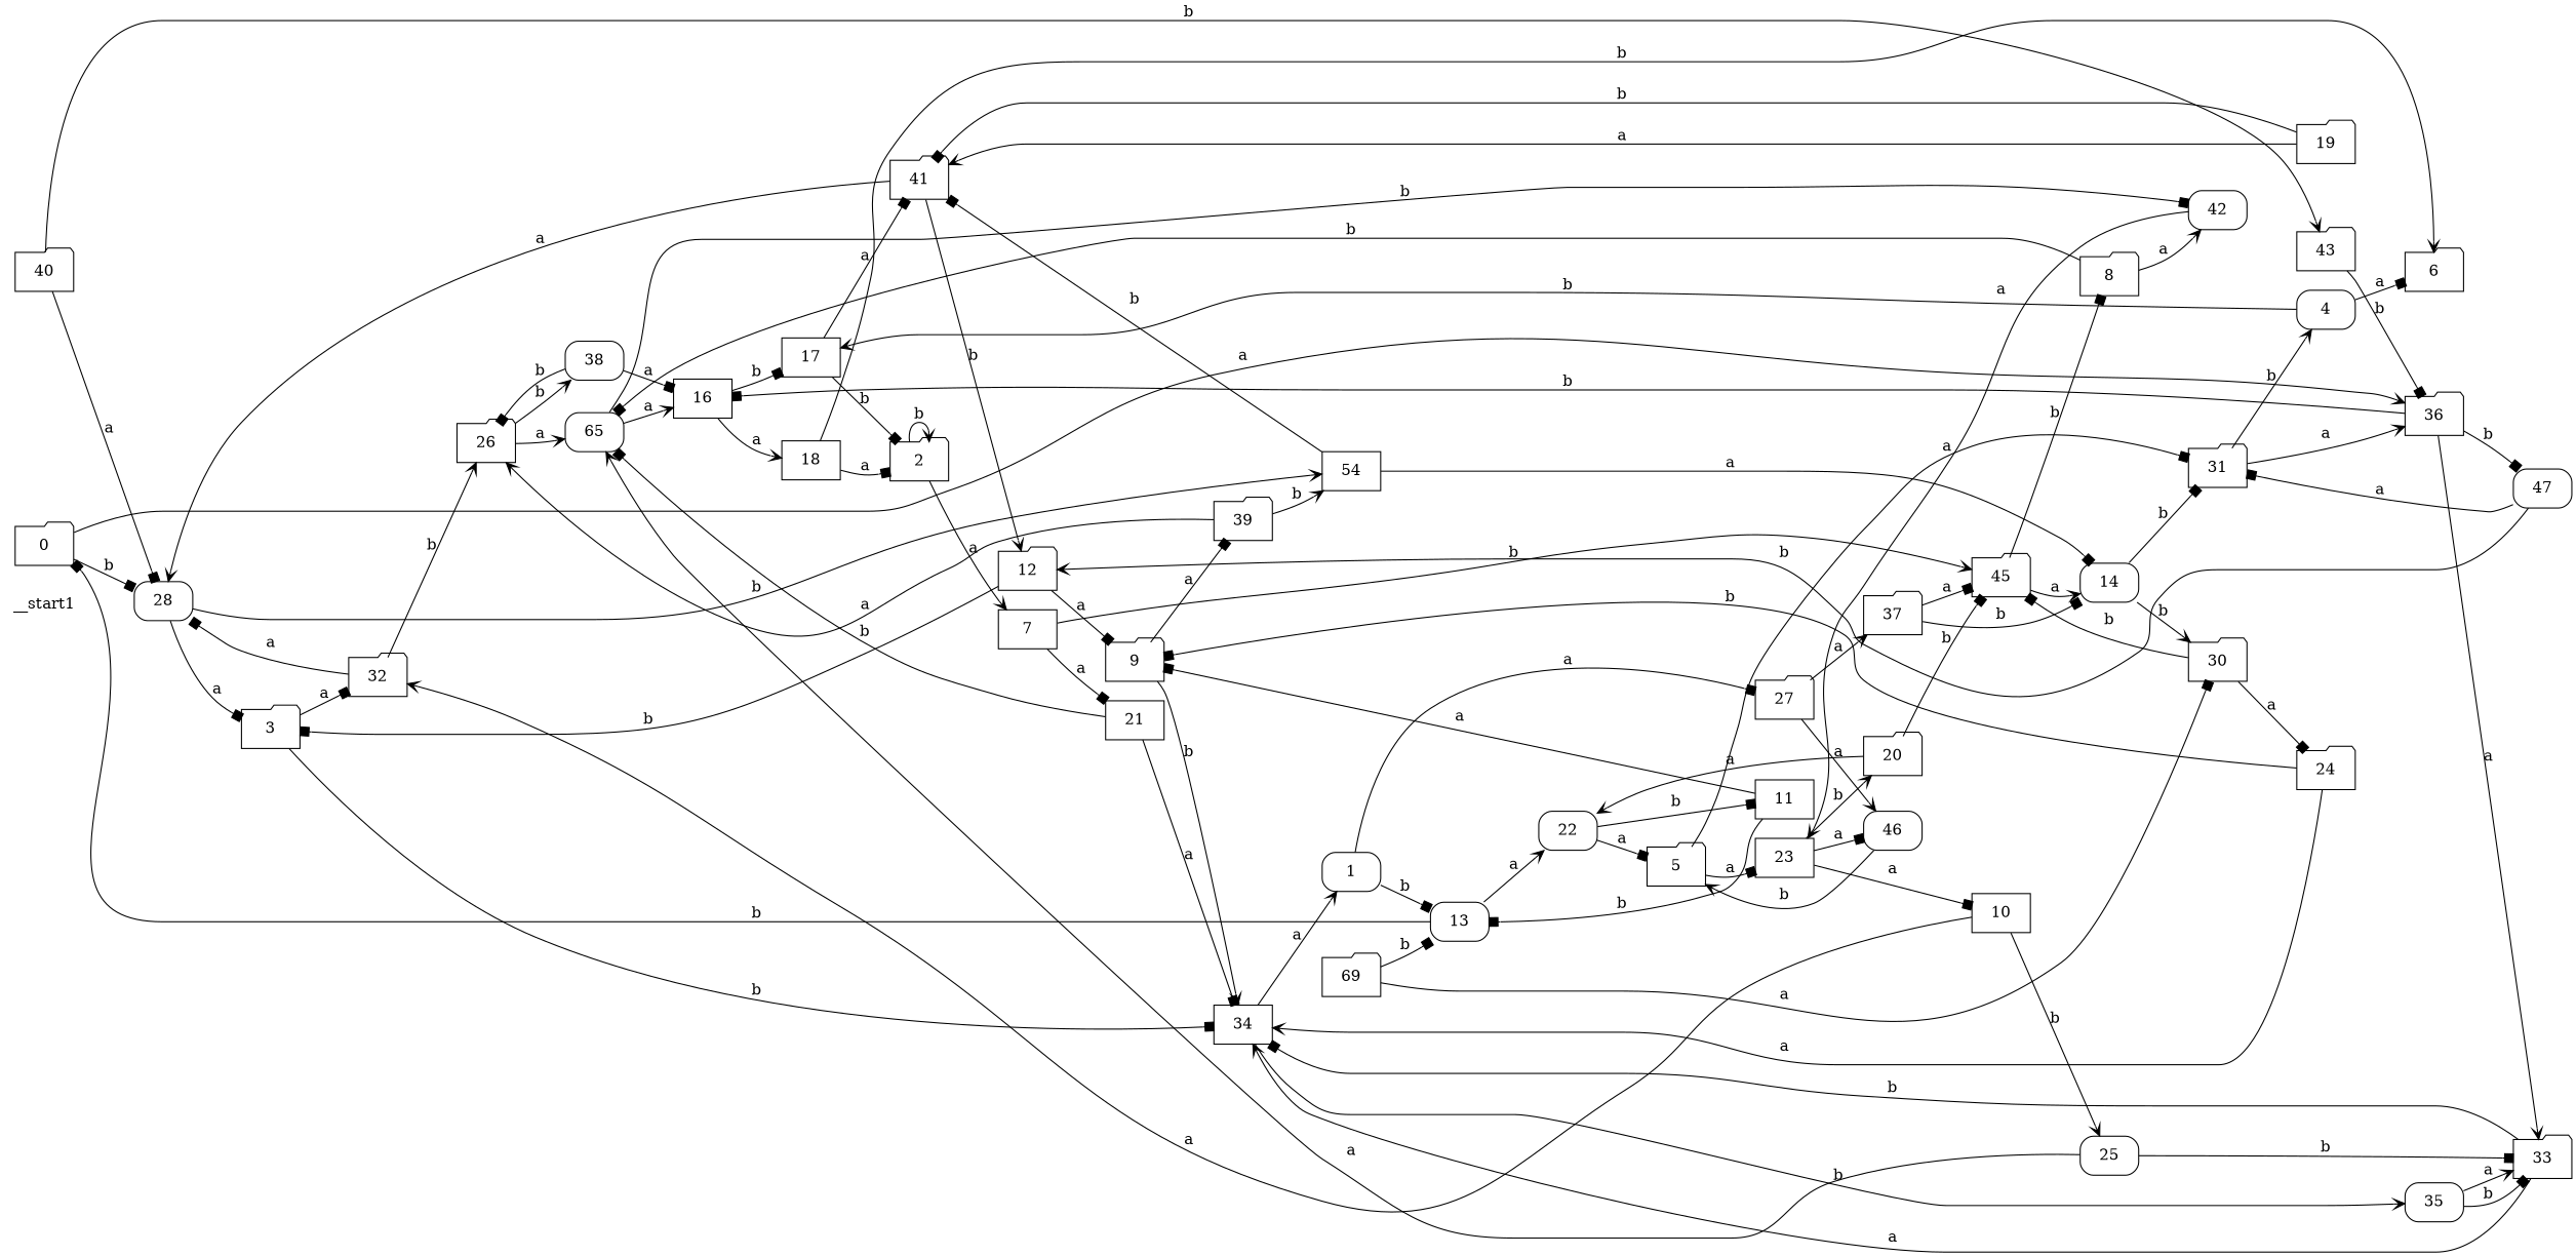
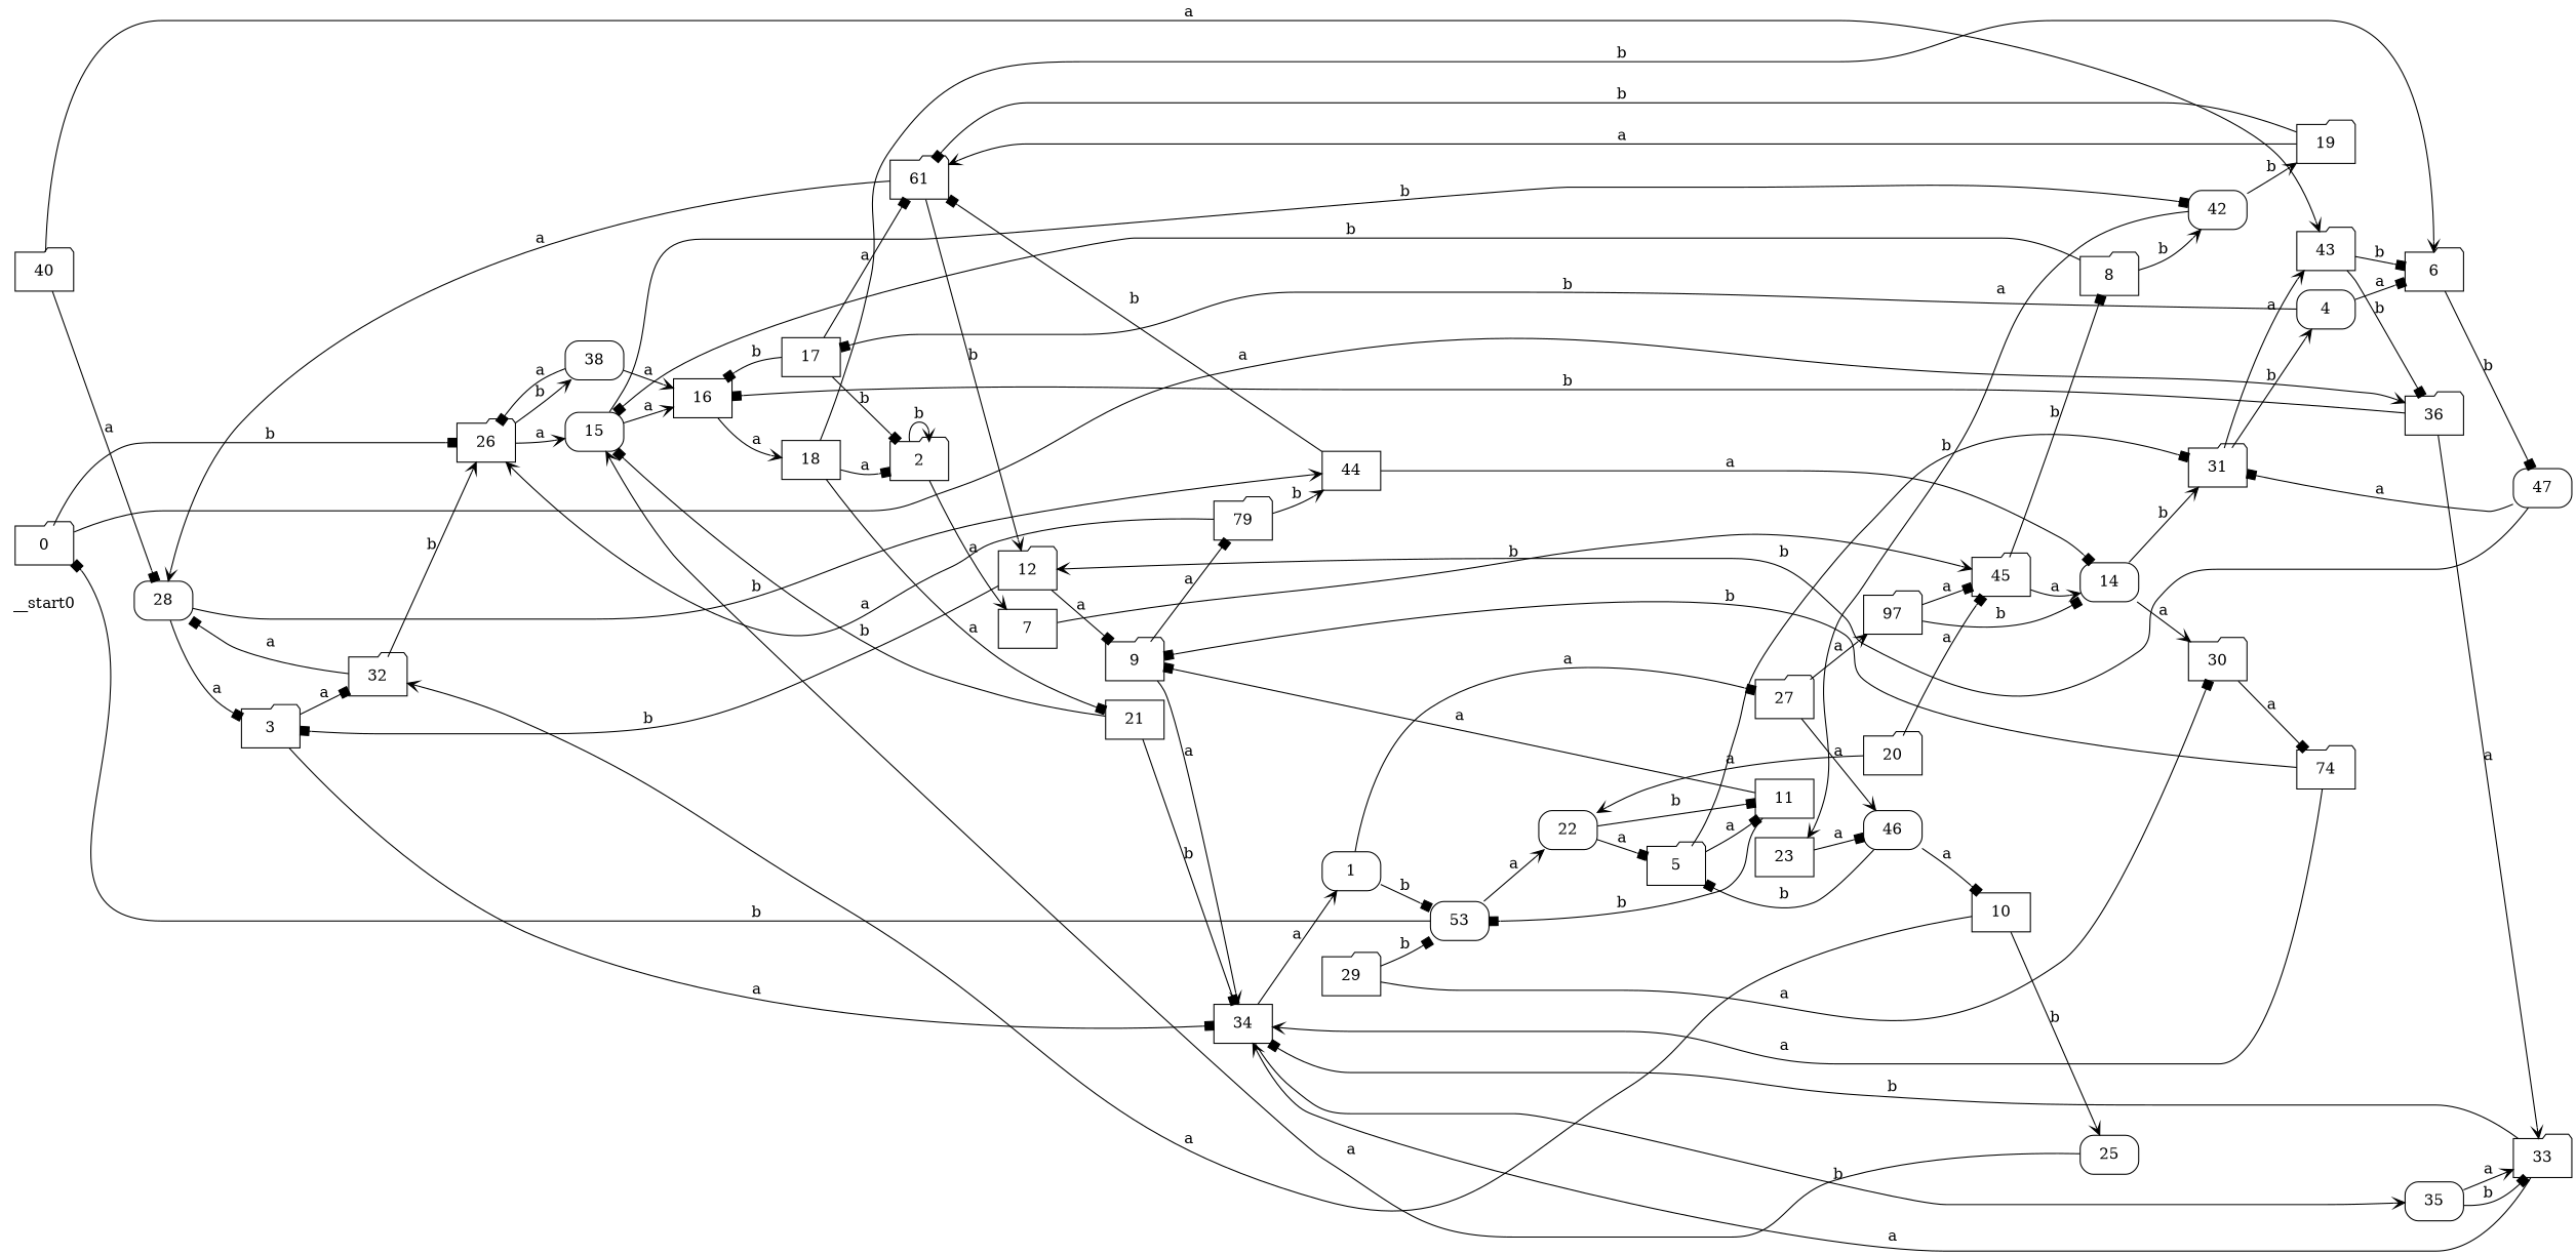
  digraph {
    rankdir=LR
    node [shape=folder color=black fillcolor=white style=filled]
    edge [arrowhead=box]
-   __start0 [shape=none label=__start1 color="" fillcolor="" style=""]
+   __start0 [shape=none color="" fillcolor="" style=""]
    n2 [label=0]
    n3 [label=28 shape=box style="rounded,filled"]
    n4 [label=36 style="rounded,filled"]
    n5 [label=3 style="rounded,filled"]
-   n6 [label=54 shape=box]
+   n6 [label=44 shape=box]
    n7 [label=16 shape=box]
    n8 [label=33]
    n9 [label=1 shape=box style="rounded,filled"]
-   n10 [label=13 shape=box style="rounded,filled"]
+   n10 [label=53 shape=box style="rounded,filled"]
    n11 [label=27]
    n12 [label=22 shape=box style="rounded,filled"]
    n13 [label=46 shape=box style="rounded,filled"]
-   n14 [label=37]
+   n14 [label=97]
    n15 [label=2]
    n16 [label=7 shape=box]
    n17 [label=21 shape=box]
    n18 [label=45]
    n19 [label=32]
    n20 [label=34 shape=box]
    n21 [label=26]
    n22 [label=35 shape=box style="rounded,filled"]
    n23 [label=4 shape=box style="rounded,filled"]
    n24 [label=6 style="rounded,filled"]
    n25 [label=17 shape=box]
    n26 [label=47 shape=box style="rounded,filled"]
-   n27 [label=41]
+   n27 [label=61]
    n28 [label=5 style="rounded,filled"]
    n29 [label=23 shape=box]
    n30 [label=31 style="rounded,filled"]
    n31 [label=20]
-   n32 [label=65 shape=box style="rounded,filled"]
+   n32 [label=15 shape=box style="rounded,filled"]
    n33 [label=38 shape=box style="rounded,filled"]
    n34 [label=12 style="rounded,filled"]
    n35 [label=8]
    n36 [label=14 shape=box style="rounded,filled"]
    n37 [label=42 shape=box style="rounded,filled"]
    n38 [label=19]
    n39 [label=9]
-   n40 [label=39 style="rounded,filled"]
+   n40 [label=79 style="rounded,filled"]
    n41 [label=10 shape=box]
    n42 [label=25 shape=box style="rounded,filled"]
    n43 [label=11 shape=box]
    n44 [label=30]
-   n45 [label=24]
+   n45 [label=74]
    n46 [label=18 shape=box]
-   n47 [label=69 style="rounded,filled"]
+   n47 [label=29 style="rounded,filled"]
    n48 [label=40]
    n49 [label=43]
-   n2 -> n3 [label=b]
+   n2 -> n21 [label=b]
    n2 -> n4 [arrowhead=vee label=a]
    n3 -> n5 [label=a]
    n3 -> n6 [arrowhead=vee label=b]
    n4 -> n7 [label=b]
    n4 -> n8 [arrowhead=vee label=a]
    n5 -> n19 [label=a]
-   n5 -> n20 [label=b]
+   n5 -> n20 [label=a]
    n6 -> n27 [label=b]
    n6 -> n36 [label=a]
-   n7 -> n25 [label=b]
+   n25 -> n7 [label=b]
    n7 -> n46 [arrowhead=vee label=a]
    n8 -> n20 [arrowhead=vee label=a]
    n8 -> n20 [label=b]
    n9 -> n10 [label=b]
    n9 -> n11 [label=a]
    n10 -> n2 [label=b]
    n10 -> n12 [arrowhead=vee label=a]
    n11 -> n13 [arrowhead=vee label=a]
    n11 -> n14 [arrowhead=vee label=a]
    n12 -> n28 [label=a]
    n12 -> n43 [label=b]
-   n13 -> n28 [arrowhead=vee label=b]
-   n29 -> n41 [label=a]
+   n13 -> n28 [label=b]
+   n13 -> n41 [label=a]
    n14 -> n18 [label=a]
    n14 -> n36 [label=b]
    n15 -> n15 [arrowhead=vee label=b]
    n15 -> n16 [arrowhead=vee label=a]
-   n16 -> n17 [label=a]
+   n46 -> n17 [label=a]
    n16 -> n18 [arrowhead=vee label=b]
-   n17 -> n20 [label=a]
+   n17 -> n20 [label=b]
    n17 -> n32 [label=b]
    n18 -> n35 [label=b]
    n18 -> n36 [arrowhead=vee label=a]
    n19 -> n3 [label=a]
    n19 -> n21 [arrowhead=vee label=b]
    n20 -> n9 [arrowhead=vee label=a]
    n20 -> n22 [arrowhead=vee label=b]
    n21 -> n32 [arrowhead=vee label=a]
    n21 -> n33 [arrowhead=vee label=b]
    n22 -> n8 [arrowhead=vee label=a]
    n22 -> n8 [label=b]
    n23 -> n24 [label=a]
-   n23 -> n25 [arrowhead=vee label=b]
-   n4 -> n26 [label=b]
+   n23 -> n25 [label=b]
+   n24 -> n26 [label=b]
    n25 -> n15 [label=b]
    n25 -> n27 [label=a]
    n26 -> n30 [label=a]
    n26 -> n34 [arrowhead=vee label=b]
    n27 -> n3 [arrowhead=vee label=a]
    n27 -> n34 [arrowhead=vee label=b]
-   n28 -> n29 [label=a]
-   n28 -> n30 [label=a]
+   n28 -> n43 [label=a]
+   n28 -> n30 [label=b]
    n29 -> n13 [label=a]
-   n29 -> n31 [arrowhead=vee label=b]
-   n30 -> n4 [arrowhead=vee label=a]
+   n30 -> n49 [arrowhead=vee label=a]
    n30 -> n23 [arrowhead=vee label=b]
    n31 -> n12 [arrowhead=vee label=a]
-   n31 -> n18 [label=b]
+   n31 -> n18 [label=a]
    n32 -> n7 [arrowhead=vee label=a]
    n32 -> n37 [label=b]
-   n33 -> n7 [label=a]
-   n33 -> n21 [label=b]
+   n33 -> n7 [arrowhead=vee label=a]
+   n33 -> n21 [label=a]
    n34 -> n5 [label=b]
    n34 -> n39 [label=a]
    n35 -> n32 [label=b]
-   n35 -> n37 [arrowhead=vee label=a]
-   n36 -> n30 [label=b]
-   n36 -> n44 [arrowhead=vee label=b]
+   n35 -> n37 [arrowhead=vee label=b]
+   n36 -> n30 [arrowhead=vee label=b]
+   n36 -> n44 [arrowhead=vee label=a]
    n37 -> n29 [arrowhead=vee label=a]
+   n37 -> n38 [arrowhead=vee label=b]
    n38 -> n27 [arrowhead=vee label=a]
    n38 -> n27 [label=b]
-   n39 -> n20 [arrowhead=vee label=b]
+   n39 -> n20 [arrowhead=vee label=a]
    n39 -> n40 [label=a]
    n40 -> n6 [arrowhead=vee label=b]
    n40 -> n21 [arrowhead=vee label=a]
    n41 -> n19 [arrowhead=vee label=a]
    n41 -> n42 [arrowhead=vee label=b]
-   n42 -> n8 [label=b]
    n42 -> n32 [arrowhead=vee label=a]
    n43 -> n10 [label=b]
    n43 -> n39 [label=a]
-   n44 -> n18 [label=b]
    n44 -> n45 [label=a]
    n45 -> n20 [arrowhead=vee label=a]
    n45 -> n39 [label=b]
    n46 -> n15 [label=a]
    n46 -> n24 [arrowhead=vee label=b]
    n47 -> n10 [label=b]
    n47 -> n44 [label=a]
    n48 -> n3 [label=a]
-   n48 -> n49 [arrowhead=vee label=b]
+   n48 -> n49 [arrowhead=vee label=a]
    n49 -> n4 [label=b]
+   n49 -> n24 [label=b]
  }
